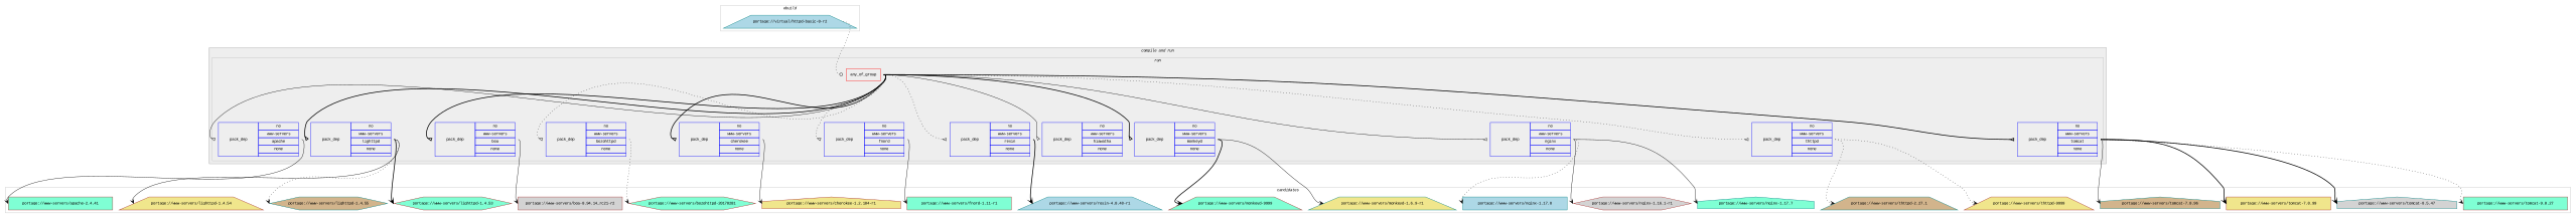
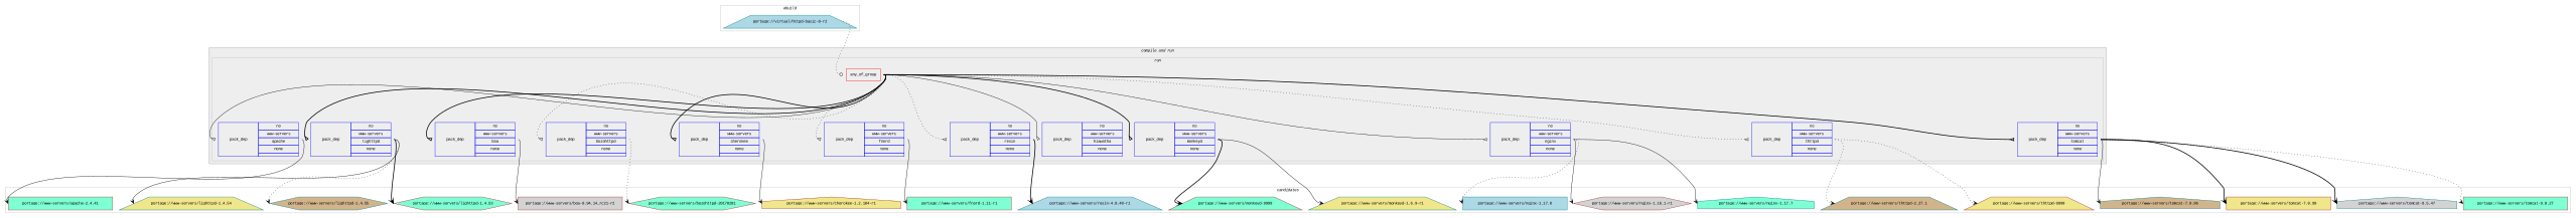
  digraph {
    compound=true
    concentrate=true
    fontname="Liberation Mono"
    fontsize=10
    newrank=true
    rankdir=TB
    ranksep=1.5
    node [color=blue fontname="Liberation Mono" fontsize=10 shape=none style=filled]
    edge [arrowhead=vee fontname="Liberation Mono" headport=w style=solid tailport=e weight=100]
    n1 [color=teal fillcolor=lightblue label="portage://virtual/httpd-basic-0-r2" shape=trapezium width=4]
    n2 [label=<<TABLE BORDER="0" CELLBORDER="1" CELLSPACING="0" CELLPADDING="4" WIDTH="220"><TR><TD ROWSPAN="6" CELLPADDING="30">pack_dep</TD></TR><TR><TD WIDTH="110">no</TD></TR><TR><TD>www-servers</TD></TR><TR><TD>apache</TD></TR><TR><TD>none</TD></TR><TR><TD></TD></TR></TABLE>> style=""]
    n3 [label=<<TABLE BORDER="0" CELLBORDER="1" CELLSPACING="0" CELLPADDING="4" WIDTH="220"><TR><TD ROWSPAN="6" CELLPADDING="30">pack_dep</TD></TR><TR><TD WIDTH="110">no</TD></TR><TR><TD>www-servers</TD></TR><TR><TD>lighttpd</TD></TR><TR><TD>none</TD></TR><TR><TD></TD></TR></TABLE>> style=""]
    n4 [label=<<TABLE BORDER="0" CELLBORDER="1" CELLSPACING="0" CELLPADDING="4" WIDTH="220"><TR><TD ROWSPAN="6" CELLPADDING="30">pack_dep</TD></TR><TR><TD WIDTH="110">no</TD></TR><TR><TD>www-servers</TD></TR><TR><TD>boa</TD></TR><TR><TD>none</TD></TR><TR><TD></TD></TR></TABLE>> style=""]
    n5 [label=<<TABLE BORDER="0" CELLBORDER="1" CELLSPACING="0" CELLPADDING="4" WIDTH="220"><TR><TD ROWSPAN="6" CELLPADDING="30">pack_dep</TD></TR><TR><TD WIDTH="110">no</TD></TR><TR><TD>www-servers</TD></TR><TR><TD>bozohttpd</TD></TR><TR><TD>none</TD></TR><TR><TD></TD></TR></TABLE>> style=""]
    n6 [label=<<TABLE BORDER="0" CELLBORDER="1" CELLSPACING="0" CELLPADDING="4" WIDTH="220"><TR><TD ROWSPAN="6" CELLPADDING="30">pack_dep</TD></TR><TR><TD WIDTH="110">no</TD></TR><TR><TD>www-servers</TD></TR><TR><TD>cherokee</TD></TR><TR><TD>none</TD></TR><TR><TD></TD></TR></TABLE>> style=""]
    n7 [label=<<TABLE BORDER="0" CELLBORDER="1" CELLSPACING="0" CELLPADDING="4" WIDTH="220"><TR><TD ROWSPAN="6" CELLPADDING="30">pack_dep</TD></TR><TR><TD WIDTH="110">no</TD></TR><TR><TD>www-servers</TD></TR><TR><TD>fnord</TD></TR><TR><TD>none</TD></TR><TR><TD></TD></TR></TABLE>> style=""]
    n8 [label=<<TABLE BORDER="0" CELLBORDER="1" CELLSPACING="0" CELLPADDING="4" WIDTH="220"><TR><TD ROWSPAN="6" CELLPADDING="30">pack_dep</TD></TR><TR><TD WIDTH="110">no</TD></TR><TR><TD>www-servers</TD></TR><TR><TD>resin</TD></TR><TR><TD>none</TD></TR><TR><TD></TD></TR></TABLE>> style=""]
    n9 [label=<<TABLE BORDER="0" CELLBORDER="1" CELLSPACING="0" CELLPADDING="4" WIDTH="220"><TR><TD ROWSPAN="6" CELLPADDING="30">pack_dep</TD></TR><TR><TD WIDTH="110">no</TD></TR><TR><TD>www-servers</TD></TR><TR><TD>hiawatha</TD></TR><TR><TD>none</TD></TR><TR><TD></TD></TR></TABLE>> style=""]
    n10 [label=<<TABLE BORDER="0" CELLBORDER="1" CELLSPACING="0" CELLPADDING="4" WIDTH="220"><TR><TD ROWSPAN="6" CELLPADDING="30">pack_dep</TD></TR><TR><TD WIDTH="110">no</TD></TR><TR><TD>www-servers</TD></TR><TR><TD>monkeyd</TD></TR><TR><TD>none</TD></TR><TR><TD></TD></TR></TABLE>> style=""]
    n11 [label=<<TABLE BORDER="0" CELLBORDER="1" CELLSPACING="0" CELLPADDING="4" WIDTH="220"><TR><TD ROWSPAN="6" CELLPADDING="30">pack_dep</TD></TR><TR><TD WIDTH="110">no</TD></TR><TR><TD>www-servers</TD></TR><TR><TD>nginx</TD></TR><TR><TD>none</TD></TR><TR><TD></TD></TR></TABLE>> style=""]
    n12 [label=<<TABLE BORDER="0" CELLBORDER="1" CELLSPACING="0" CELLPADDING="4" WIDTH="220"><TR><TD ROWSPAN="6" CELLPADDING="30">pack_dep</TD></TR><TR><TD WIDTH="110">no</TD></TR><TR><TD>www-servers</TD></TR><TR><TD>thttpd</TD></TR><TR><TD>none</TD></TR><TR><TD></TD></TR></TABLE>> style=""]
    n13 [label=<<TABLE BORDER="0" CELLBORDER="1" CELLSPACING="0" CELLPADDING="4" WIDTH="220"><TR><TD ROWSPAN="6" CELLPADDING="30">pack_dep</TD></TR><TR><TD WIDTH="110">no</TD></TR><TR><TD>www-servers</TD></TR><TR><TD>tomcat</TD></TR><TR><TD>none</TD></TR><TR><TD></TD></TR></TABLE>> style=""]
    n14 [color=red label=<<TABLE BORDER="0" CELLBORDER="1" CELLSPACING="0" CELLPADDING="4"><TR><TD CELLPADDING="10">any_of_group</TD></TR></TABLE>> style=""]
    n15 [color=brown fillcolor=aquamarine label="portage://www-servers/apache-2.4.41" shape=box width=4]
    n16 [color=teal fillcolor=tan label="portage://www-servers/lighttpd-1.4.55" shape=hexagon width=4]
-   n17 [color=brown fillcolor=khaki label="portage://www-servers/lighttpd-1.4.54" shape=trapezium width=4]
+   n17 [color=teal fillcolor=khaki label="portage://www-servers/lighttpd-1.4.54" shape=trapezium width=4]
    n18 [color=brown fillcolor=aquamarine label="portage://www-servers/lighttpd-1.4.53" shape=hexagon width=4]
    n19 [color=brown fillcolor=lightgrey label="portage://www-servers/boa-0.94.14_rc21-r2" shape=box width=4]
    n20 [color=brown fillcolor=aquamarine label="portage://www-servers/bozohttpd-20170201" shape=hexagon width=4]
    n21 [color=brown fillcolor=khaki label="portage://www-servers/cherokee-1.2.104-r1" shape=house width=4]
    n22 [color=brown fillcolor=aquamarine label="portage://www-servers/fnord-1.11-r1" shape=box width=4]
    n23 [color=brown fillcolor=aquamarine label="portage://www-servers/monkeyd-9999" shape=trapezium width=4]
    n24 [color=teal fillcolor=khaki label="portage://www-servers/monkeyd-1.6.9-r1" shape=trapezium width=4]
    n25 [color=teal fillcolor=lightblue label="portage://www-servers/nginx-1.17.8" shape=box width=4]
    n26 [color=teal fillcolor=aquamarine label="portage://www-servers/nginx-1.17.7" shape=house width=4]
    n27 [color=brown fillcolor=lightgrey label="portage://www-servers/nginx-1.16.1-r1" shape=hexagon width=4]
    n28 [color=teal fillcolor=lightblue label="portage://www-servers/resin-4.0.48-r1" shape=trapezium width=4]
    n29 [color=brown fillcolor=khaki label="portage://www-servers/thttpd-9999" shape=trapezium width=4]
    n30 [color=teal fillcolor=tan label="portage://www-servers/thttpd-2.27.1" shape=trapezium width=4]
    n31 [color=brown fillcolor=aquamarine label="portage://www-servers/tomcat-9.0.27" shape=box width=4]
    n32 [color=teal fillcolor=lightgrey label="portage://www-servers/tomcat-8.5.47" shape=house width=4]
    n33 [color=brown fillcolor=khaki label="portage://www-servers/tomcat-7.0.99" shape=box width=4]
    n34 [color=teal fillcolor=tan label="portage://www-servers/tomcat-7.0.96" shape=house width=4]
    subgraph cluster_1 {
      color=gray
      label=<<i>dependencies</i>>
      subgraph cluster_2 {
        color=gray
        fillcolor="#eeeeee"
        label=<<i>compile</i>>
        style=filled
      }
      subgraph cluster_3 {
        color=gray
        fillcolor="#eeeeee"
        label=<<i>compile and run</i>>
        style=filled
      }
      subgraph cluster_4 {
        color=gray
        fillcolor="#eeeeee"
        label=<<i>run</i>>
        style=filled
        subgraph sub_5 {
          color=gray
          fillcolor="#eeeeee"
          label=<<i>run</i>>
          style=filled
          n14
          subgraph sub_6 {
            color=gray
            fillcolor="#eeeeee"
            label=<<i>run</i>>
            style=filled
            n2
          }
          subgraph sub_7 {
            color=gray
            fillcolor="#eeeeee"
            label=<<i>run</i>>
            style=filled
            n3
          }
          subgraph sub_8 {
            color=gray
            fillcolor="#eeeeee"
            label=<<i>run</i>>
            style=filled
            n4
          }
          subgraph sub_9 {
            color=gray
            fillcolor="#eeeeee"
            label=<<i>run</i>>
            style=filled
            n5
          }
          subgraph sub_10 {
            color=gray
            fillcolor="#eeeeee"
            label=<<i>run</i>>
            style=filled
            n6
          }
          subgraph sub_11 {
            color=gray
            fillcolor="#eeeeee"
            label=<<i>run</i>>
            style=filled
            n7
          }
          subgraph sub_12 {
            color=gray
            fillcolor="#eeeeee"
            label=<<i>run</i>>
            style=filled
            n8
          }
          subgraph sub_13 {
            color=gray
            fillcolor="#eeeeee"
            label=<<i>run</i>>
            style=filled
            n9
          }
          subgraph sub_14 {
            color=gray
            fillcolor="#eeeeee"
            label=<<i>run</i>>
            style=filled
            n10
          }
          subgraph sub_15 {
            color=gray
            fillcolor="#eeeeee"
            label=<<i>run</i>>
            style=filled
            n11
          }
          subgraph sub_16 {
            color=gray
            fillcolor="#eeeeee"
            label=<<i>run</i>>
            style=filled
            n12
          }
          subgraph sub_17 {
            color=gray
            fillcolor="#eeeeee"
            label=<<i>run</i>>
            style=filled
            n13
          }
        }
      }
    }
    subgraph cluster_18 {
      color=gray
      label=<<i>ebuild</i>>
      rank=same
      n1
    }
    subgraph cluster_19 {
      color=gray
      label=<<i>candidates</i>>
      rank=same
      subgraph sub_20 {
        color=black
        label=<<i>candidates</i>>
        nodesep=1
        rank=same
        n15
      }
      subgraph sub_21 {
        color=black
        label=<<i>candidates</i>>
        nodesep=1
        rank=same
        n16
        n17
        n18
      }
      subgraph sub_22 {
        color=black
        label=<<i>candidates</i>>
        nodesep=1
        rank=same
        n19
      }
      subgraph sub_23 {
        color=black
        label=<<i>candidates</i>>
        nodesep=1
        rank=same
        n20
      }
      subgraph sub_24 {
        color=black
        label=<<i>candidates</i>>
        nodesep=1
        rank=same
        n21
      }
      subgraph sub_25 {
        color=black
        label=<<i>candidates</i>>
        nodesep=1
        rank=same
        n22
      }
      subgraph sub_26 {
        color=black
        label=<<i>candidates</i>>
        nodesep=1
        rank=same
      }
      subgraph sub_27 {
        color=black
        label=<<i>candidates</i>>
        nodesep=1
        rank=same
        n23
        n24
      }
      subgraph sub_28 {
        color=black
        label=<<i>candidates</i>>
        nodesep=1
        rank=same
        n25
        n26
        n27
      }
      subgraph sub_29 {
        color=black
        label=<<i>candidates</i>>
        nodesep=1
        rank=same
        n28
      }
      subgraph sub_30 {
        color=black
        label=<<i>candidates</i>>
        nodesep=1
        rank=same
        n29
        n30
      }
      subgraph sub_31 {
        color=black
        label=<<i>candidates</i>>
        nodesep=1
        rank=same
        n31
        n32
        n33
        n34
      }
    }
    n1 -> n14 [arrowhead=odot style=dotted weight=20]
    n2 -> n15
    n3 -> n16 [style=dotted]
    n3 -> n17
    n3 -> n18 [style=bold]
    n4 -> n19
    n5 -> n20 [style=dotted]
    n6 -> n21
    n7 -> n22
    n8 -> n28 [style=bold]
    n10 -> n23 [style=bold]
    n10 -> n24
    n11 -> n25 [style=dotted]
    n11 -> n26
    n11 -> n27
    n12 -> n29 [style=dotted]
    n12 -> n30 [style=dotted]
    n13 -> n31 [style=dotted]
    n13 -> n32 [style=bold]
    n13 -> n33 [style=bold]
    n13 -> n34
    n14 -> n2 [arrowhead=oinv weight=20]
    n14 -> n3 [arrowhead=oinv style=bold weight=20]
    n14 -> n4 [arrowhead=oinv style=bold weight=20]
    n14 -> n5 [arrowhead=oinv style=dotted weight=20]
    n14 -> n6 [arrowhead=oinv style=bold weight=20]
    n14 -> n7 [arrowhead=oinv style=dotted weight=20]
    n14 -> n8 [arrowhead=oinv style=dotted weight=20]
    n14 -> n9 [arrowhead=oinv weight=20]
    n14 -> n10 [arrowhead=oinv style=bold weight=20]
    n14 -> n11 [arrowhead=oinv weight=20]
    n14 -> n12 [arrowhead=oinv style=dotted weight=20]
    n14 -> n13 [arrowhead=oinv style=bold weight=20]
  }
